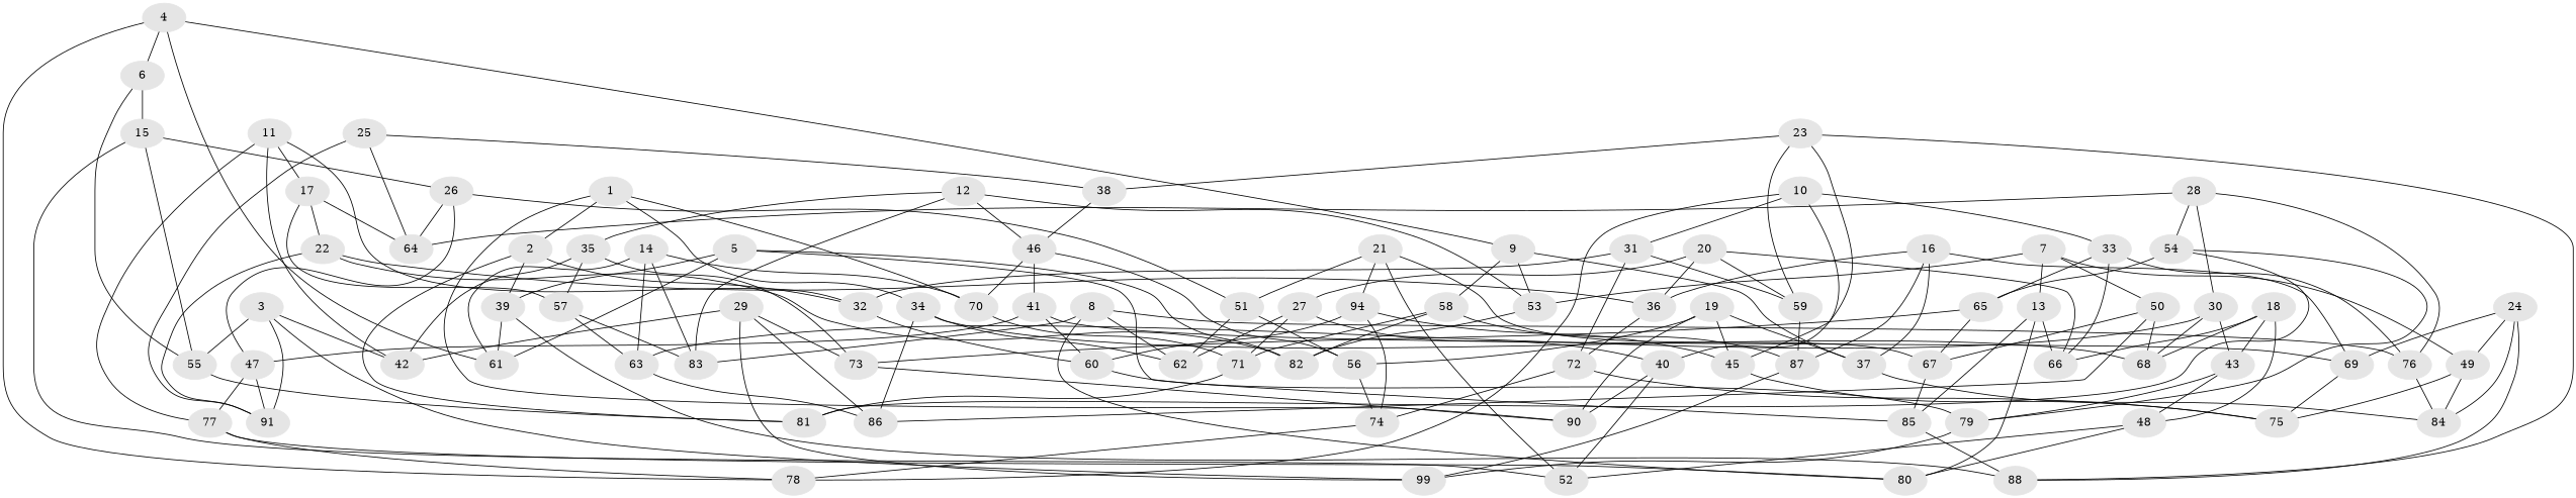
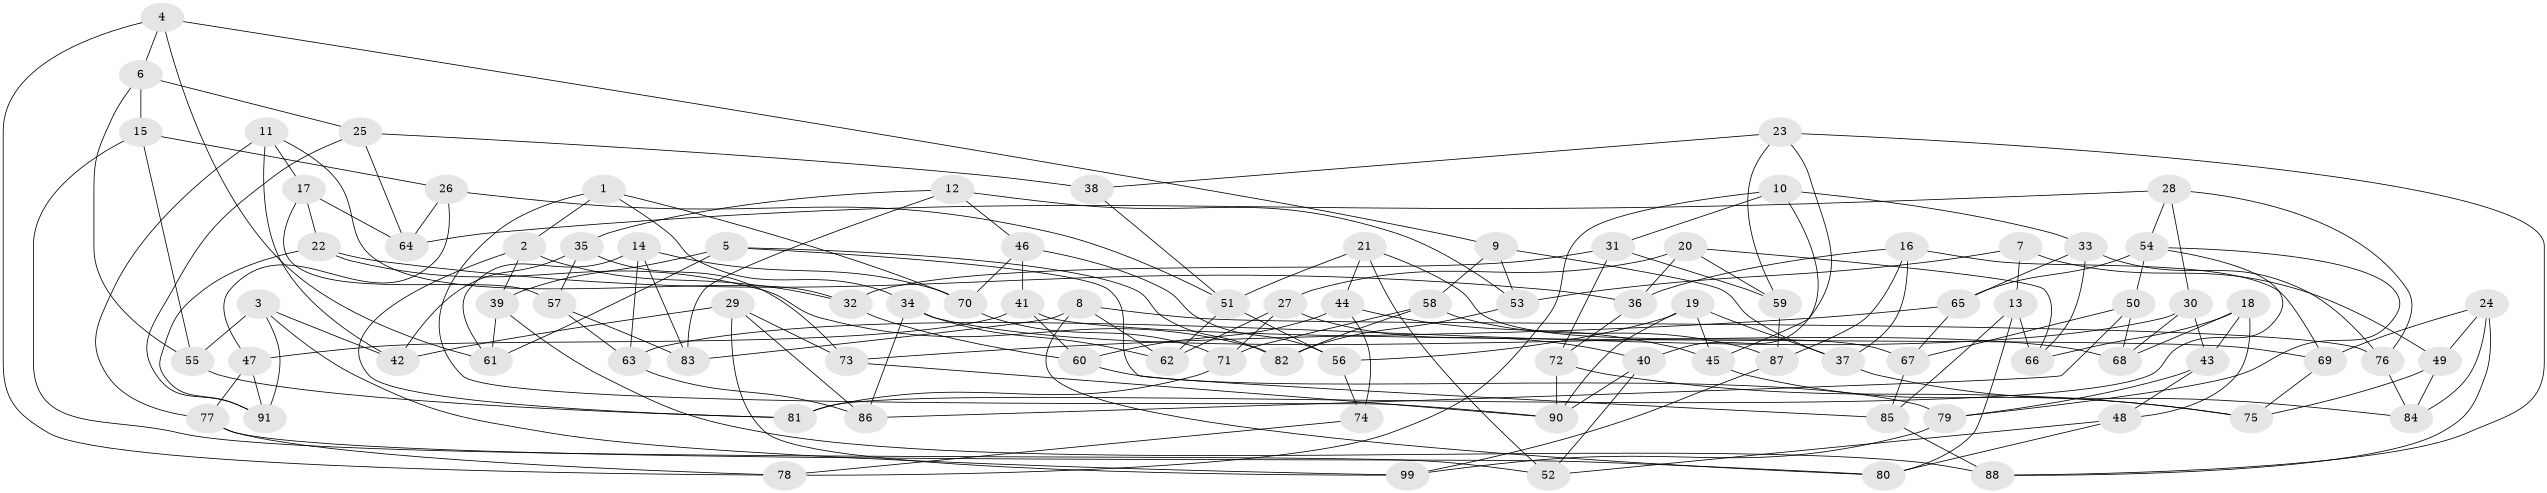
  graph {
    node [color=gray90 style=filled]
    1
    2
    34
    70
    90
    32
    39
    81
    62
    68
    86
    71
    60
    61
    88
    3
    42
    55
    n19 [label=99]
    91
    4
    6
    9
    78
    15
    25
    53
    37
    58
    5
    82
    85
    26
    52
    64
    38
    7
    13
    49
    50
    80
    66
    84
    75
    67
    8
    76
    83
    87
    10
    31
    33
    45
    59
    72
    65
    11
    17
    77
    22
    57
    12
    35
    46
    73
    56
    41
    14
    63
    51
    47
    16
    36
    69
    18
    43
    48
    79
    19
    74
    20
    27
    40
    21
-   44 [label=94]
+   44
    23
    24
    28
    30
    54
    29
    1 -- 2
    1 -- 34
    1 -- 70
    1 -- 90
    2 -- 32
    2 -- 39
    2 -- 81
    34 -- 62
    34 -- 68
    34 -- 86
    70 -- 71
    32 -- 60
    39 -- 61
    39 -- 88
    71 -- 81
    60 -- 79
    3 -- 42
    3 -- 55
    3 -- n19
    3 -- 91
    55 -- 81
    4 -- 61
    4 -- 6
    4 -- 9
    4 -- 78
    6 -- 55
    6 -- 15
+   6 -- 25
    9 -- 53
    9 -- 37
    9 -- 58
    15 -- 55
    15 -- 26
    15 -- 52
    25 -- 91
    25 -- 64
    25 -- 38
    53 -- 82
    37 -- 84
    58 -- 71
    58 -- 82
    58 -- 87
    5 -- 39
    5 -- 61
    5 -- 82
    5 -- 85
    85 -- 88
    26 -- 64
    26 -- 51
    26 -- 47
-   38 -- 46
+   38 -- 51
    7 -- 53
    7 -- 13
    7 -- 49
-   7 -- 50
+   54 -- 50
    13 -- 85
    13 -- 80
    13 -- 66
    49 -- 84
    49 -- 75
    50 -- 68
    50 -- 86
    50 -- 67
    67 -- 85
    8 -- 62
    8 -- 80
    8 -- 76
    8 -- 83
    76 -- 84
    87 -- n19
    10 -- 78
    10 -- 31
    10 -- 33
    10 -- 45
    31 -- 32
    31 -- 59
    31 -- 72
    33 -- 66
    33 -- 76
    33 -- 65
    45 -- 75
    59 -- 87
    72 -- 75
-   72 -- 74
+   72 -- 90
    65 -- 67
    65 -- 73
    11 -- 32
    11 -- 42
    11 -- 17
    11 -- 77
    17 -- 64
    17 -- 22
    17 -- 57
    77 -- 78
    77 -- 80
    22 -- 91
    22 -- 82
    22 -- 36
    57 -- 83
    57 -- 63
    12 -- 53
    12 -- 83
    12 -- 35
    12 -- 46
    35 -- 42
    35 -- 57
    35 -- 73
    46 -- 70
    46 -- 56
    46 -- 41
    73 -- 90
    56 -- 74
    41 -- 60
    41 -- 47
    41 -- 69
    14 -- 70
    14 -- 61
    14 -- 83
    14 -- 63
    63 -- 86
    51 -- 62
    51 -- 56
    47 -- 91
    47 -- 77
    16 -- 37
    16 -- 87
    16 -- 36
    16 -- 69
    36 -- 72
    69 -- 75
    18 -- 68
    18 -- 66
    18 -- 43
    18 -- 48
    43 -- 48
    43 -- 79
    48 -- 52
    48 -- 80
    79 -- n19
    19 -- 90
    19 -- 37
    19 -- 45
    19 -- 56
    74 -- 78
    20 -- 66
    20 -- 59
    20 -- 36
    20 -- 27
    27 -- 62
    27 -- 71
    27 -- 40
    40 -- 90
    40 -- 52
    21 -- 52
    21 -- 67
    21 -- 51
    21 -- 44
    44 -- 60
    44 -- 45
    44 -- 74
    23 -- 88
    23 -- 38
    23 -- 59
    23 -- 40
    24 -- 88
    24 -- 49
    24 -- 84
    24 -- 69
    28 -- 64
    28 -- 76
    28 -- 30
    28 -- 54
    30 -- 68
    30 -- 63
    30 -- 43
    54 -- 81
    54 -- 65
    54 -- 79
    29 -- 86
    29 -- 42
    29 -- n19
    29 -- 73
  }
